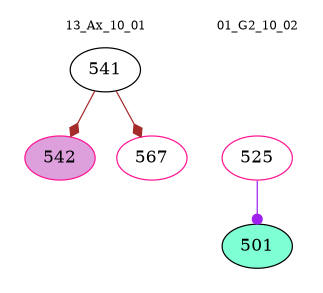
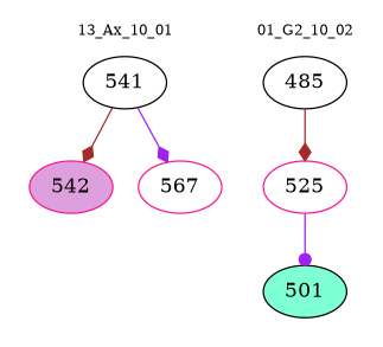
  digraph {
    node [color=black fillcolor=white style=filled]
    edge [arrowhead=diamond color=brown]
    n1 [label=541]
    n2 [color=deeppink fillcolor=plum label=542]
    n3 [color=deeppink label=567]
+   n4 [label=485]
    n5 [color=deeppink label=525]
    n6 [fillcolor=aquamarine label=501]
    subgraph cluster_1 {
      color=white
      fontsize=10
      label="13_Ax_10_01"
      n1
      n2
      n3
    }
    subgraph cluster_2 {
      color=white
      fontsize=10
      label="01_G2_10_02"
+     n4
      n5
      n6
    }
    n1 -> n2
-   n1 -> n3
+   n1 -> n3 [color=purple]
+   n4 -> n5
    n5 -> n6 [arrowhead=dot color=purple]
  }
